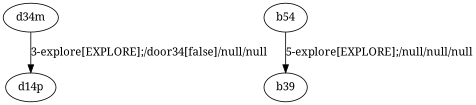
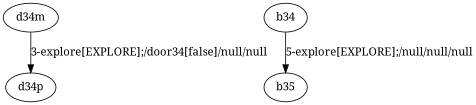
  digraph {
    fontname="Noto Serif"
    node [fontname="Noto Serif"]
    edge [fontname="Noto Serif"]
    d34m
-   d34p [label=d14p]
-   b34 [label=b54]
-   b35 [label=b39]
+   d34p
+   b34
+   b35
    d34m -> d34p [label="3-explore[EXPLORE];/door34[false]/null/null"]
    b34 -> b35 [label="5-explore[EXPLORE];/null/null/null"]
  }
